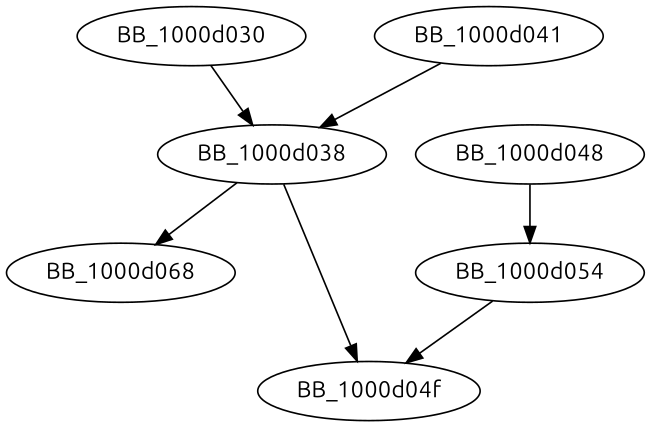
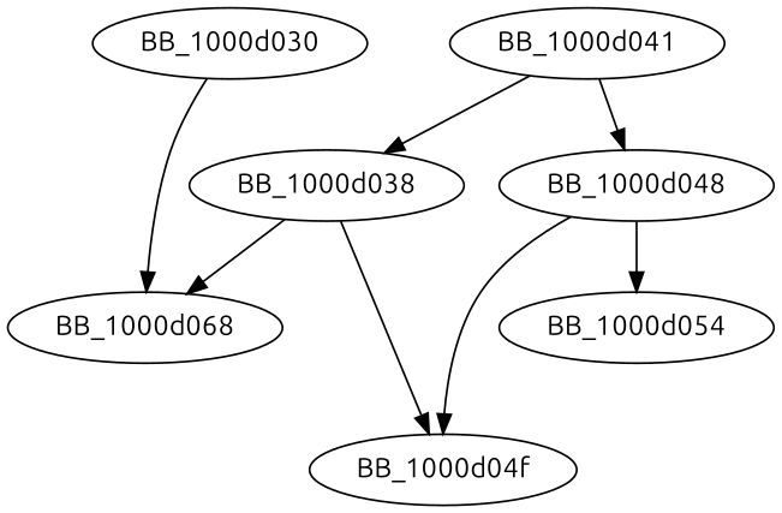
  digraph {
    fontname=Ubuntu
    node [fontname=Ubuntu]
    edge [fontname=Ubuntu]
    BB_1000d030
    BB_1000d038
    BB_1000d068
    BB_1000d04f
    BB_1000d041
    n6 [label=BB_1000d048]
    BB_1000d054
-   BB_1000d030 -> BB_1000d038
+   BB_1000d030 -> BB_1000d068
    BB_1000d038 -> BB_1000d068
    BB_1000d038 -> BB_1000d04f
    BB_1000d041 -> BB_1000d038
-   BB_1000d054 -> BB_1000d04f
+   BB_1000d041 -> n6
+   n6 -> BB_1000d04f
    n6 -> BB_1000d054
  }
